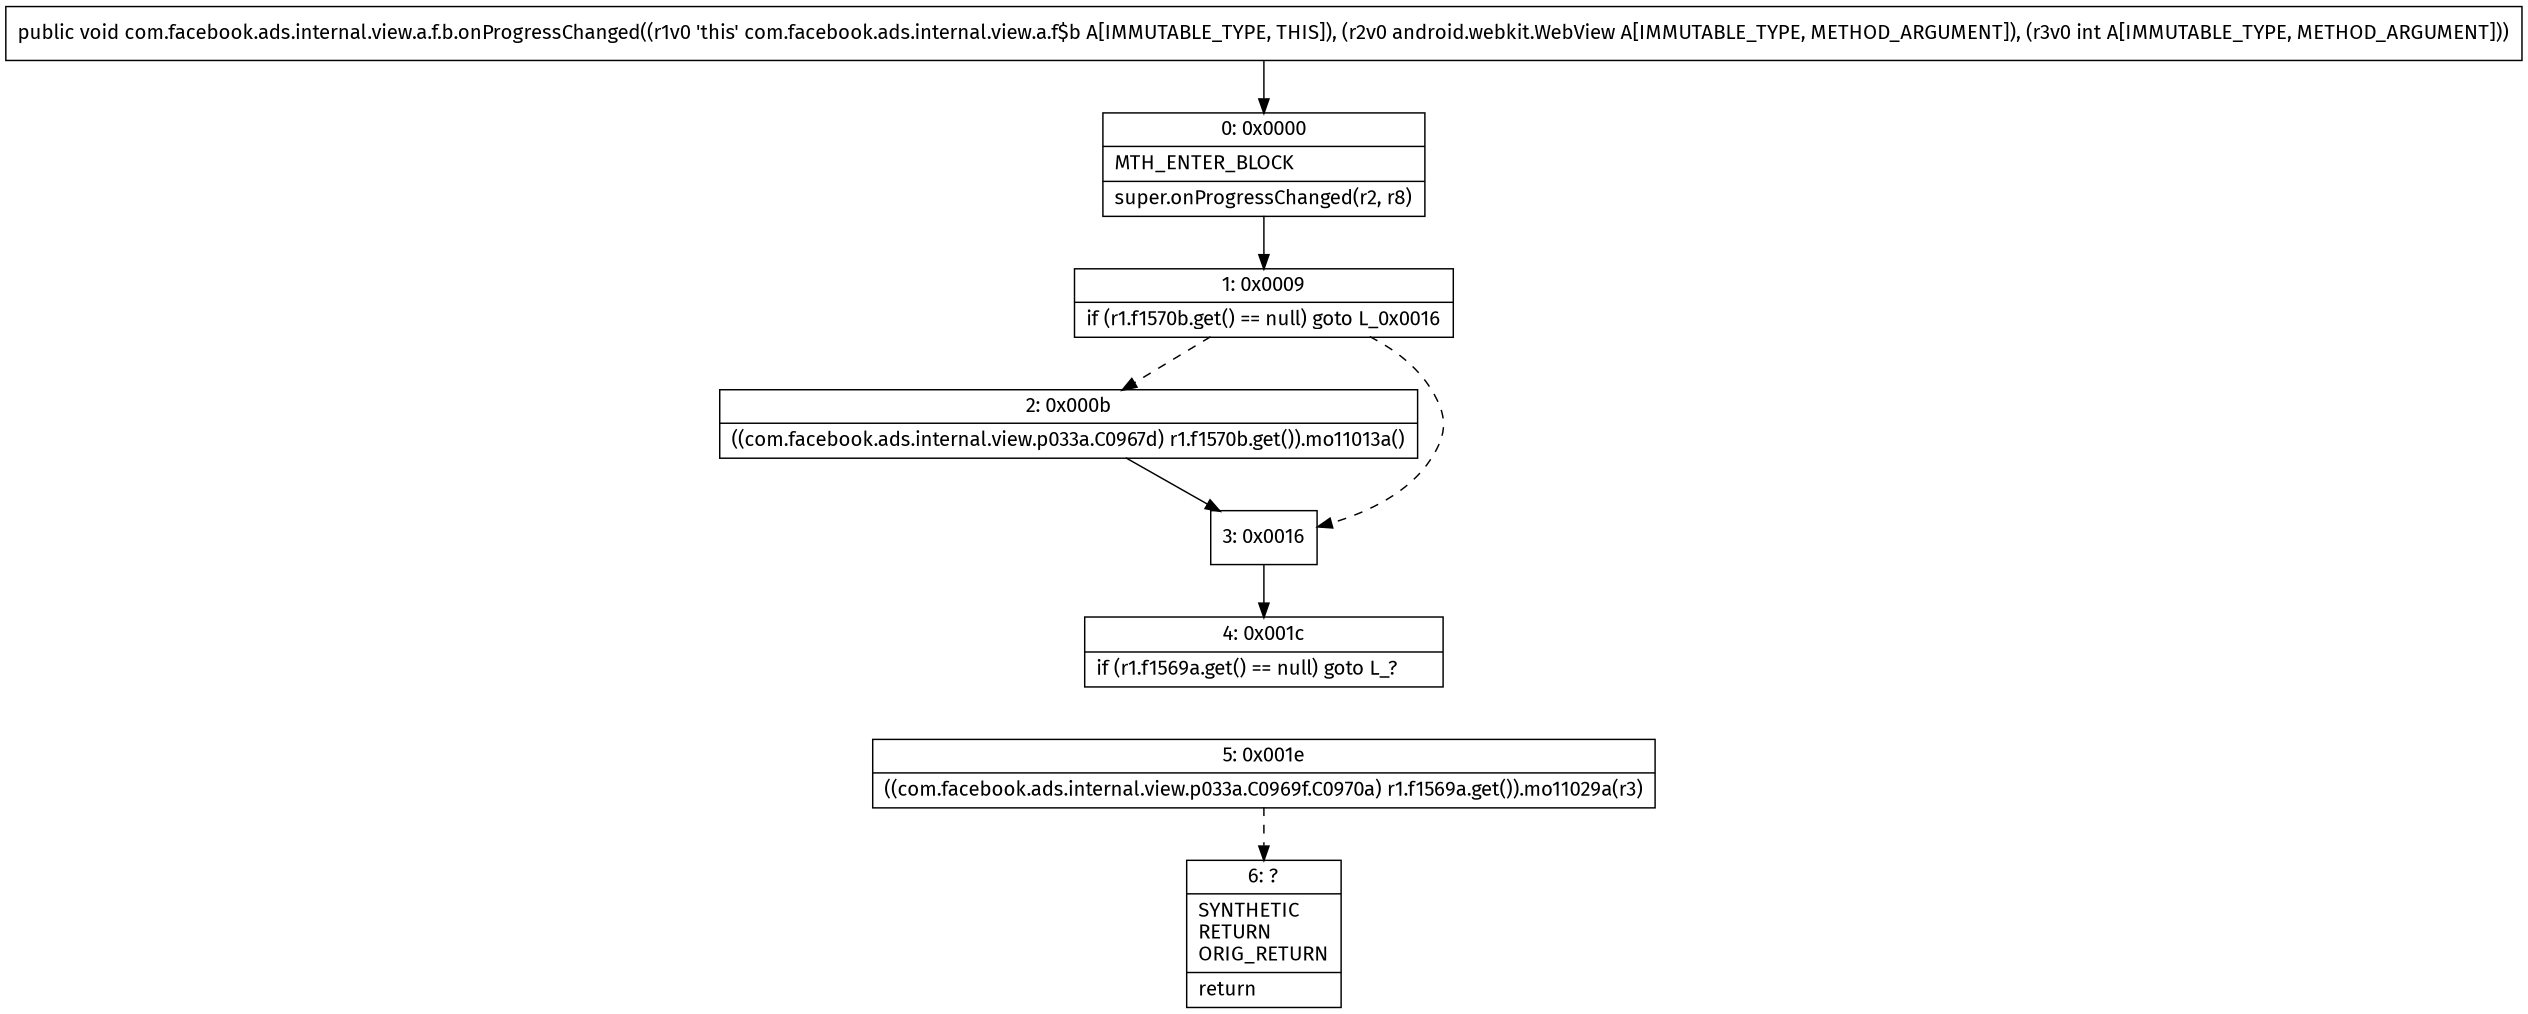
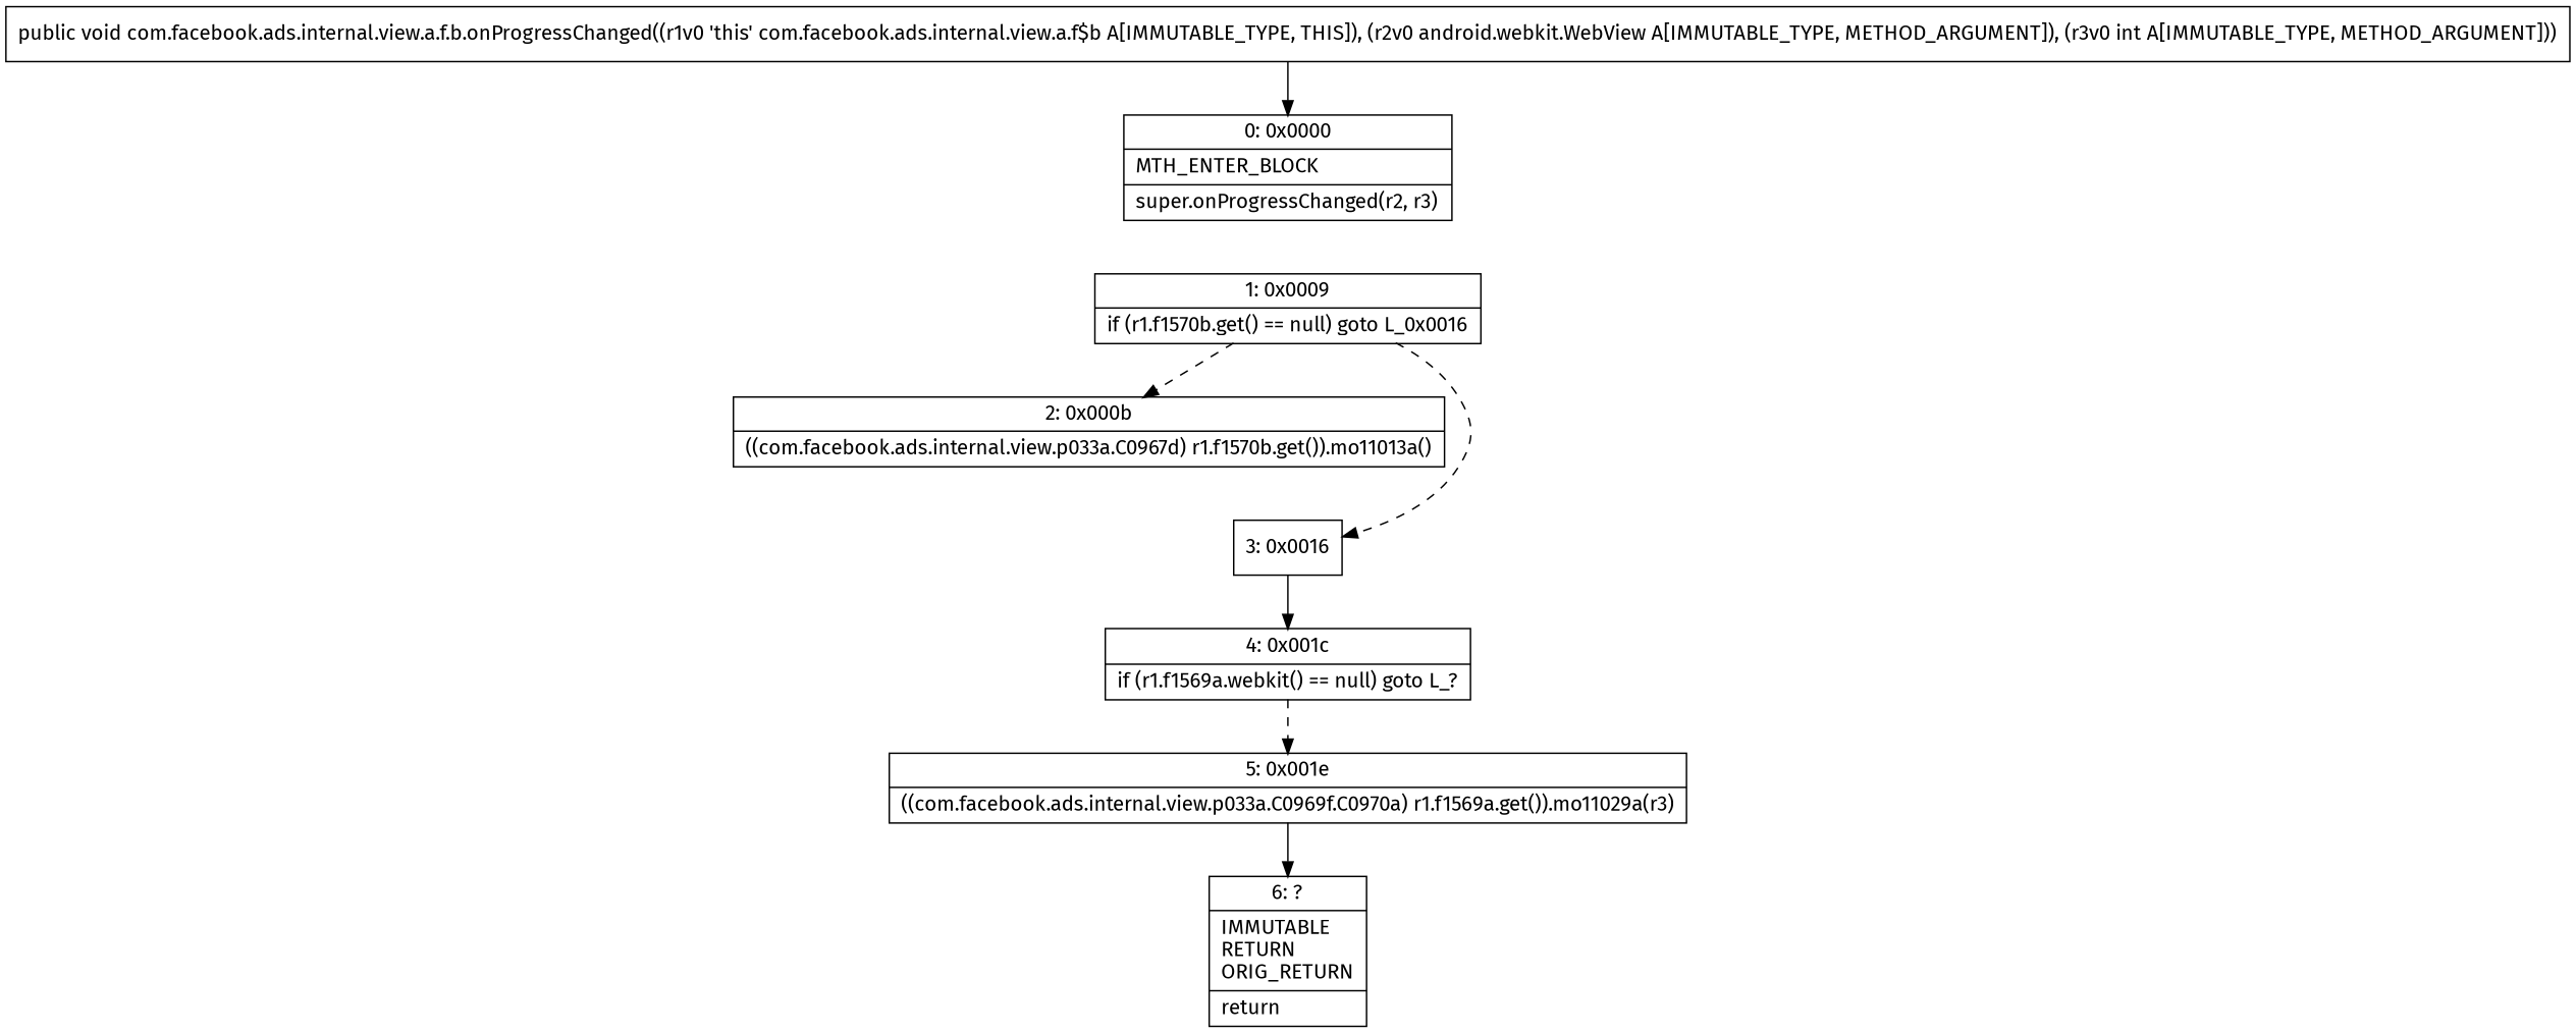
  digraph {
    fontname="Fira Sans"
    node [fontname="Fira Sans" shape=record]
    edge [fontname="Fira Sans"]
-   n1 [label="{0\:\ 0x0000|MTH_ENTER_BLOCK\l|super.onProgressChanged(r2, r8)\l}"]
+   n1 [label="{0\:\ 0x0000|MTH_ENTER_BLOCK\l|super.onProgressChanged(r2, r3)\l}"]
    n2 [label="{1\:\ 0x0009|if (r1.f1570b.get() == null) goto L_0x0016\l}"]
    n3 [label="{2\:\ 0x000b|((com.facebook.ads.internal.view.p033a.C0967d) r1.f1570b.get()).mo11013a()\l}"]
    n4 [label="{3\:\ 0x0016}"]
-   n5 [label="{4\:\ 0x001c|if (r1.f1569a.get() == null) goto L_?\l}"]
+   n5 [label="{4\:\ 0x001c|if (r1.f1569a.webkit() == null) goto L_?\l}"]
    n6 [label="{5\:\ 0x001e|((com.facebook.ads.internal.view.p033a.C0969f.C0970a) r1.f1569a.get()).mo11029a(r3)\l}"]
-   n7 [label="{6\:\ ?|SYNTHETIC\lRETURN\lORIG_RETURN\l|return\l}"]
+   n7 [label="{6\:\ ?|IMMUTABLE\lRETURN\lORIG_RETURN\l|return\l}"]
    n8 [label="{public void com.facebook.ads.internal.view.a.f.b.onProgressChanged((r1v0 'this' com.facebook.ads.internal.view.a.f$b A[IMMUTABLE_TYPE, THIS]), (r2v0 android.webkit.WebView A[IMMUTABLE_TYPE, METHOD_ARGUMENT]), (r3v0 int A[IMMUTABLE_TYPE, METHOD_ARGUMENT])) }"]
-   n1 -> n2
    n2 -> n3 [style=dashed]
    n2 -> n4 [style=dashed]
-   n3 -> n4
    n4 -> n5
-   n6 -> n7 [style=dashed]
+   n5 -> n6 [style=dashed]
+   n6 -> n7
    n8 -> n1
  }
